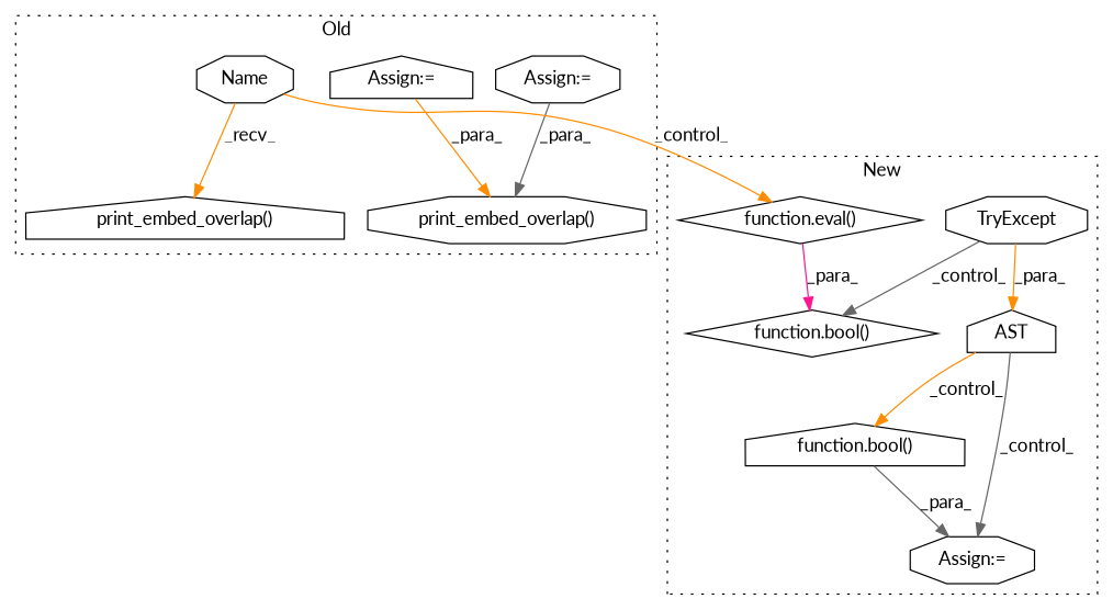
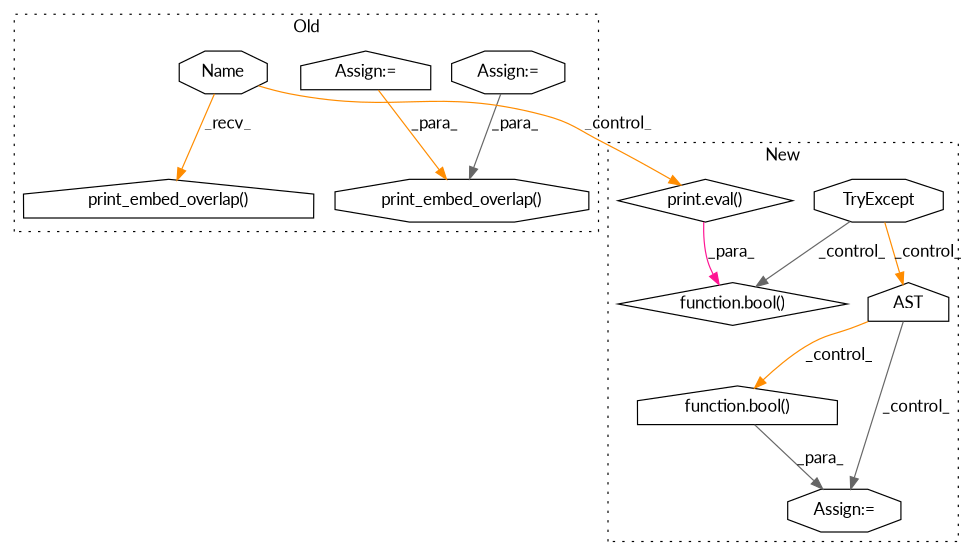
  digraph {
    fontname=Lato
    node [a=75 fontname=Lato l=3 shape=octagon]
    edge [color=darkorange fontname=Lato]
    n1 [l="26,1" label="print_embed_overlap()" s="3283,3337"]
    n2 [l="26,1" label="print_embed_overlap()" s="3502,3556" shape=house]
    n3 [a=68 label="Assign:=" s=3147]
    n4 [a=68 label="Assign:=" s=3221 shape=house]
    n5 [a=87 l=5 label=Name s=3502]
    n6 [l="5,1" label="function.bool()" s="5317,5344" shape=house]
    n7 [a=2 l="7,0" label=AST s="5275,0" shape=house]
    n8 [a=71 l=17 label=TryExcept s=5203]
    n9 [l="5,1" label="function.bool()" s="5232,5265" shape=diamond]
-   n10 [l="5,1" label="function.eval()" s="5237,5264" shape=diamond]
+   n10 [l="5,1" label="print.eval()" s="5237,5264" shape=diamond]
    n11 [a=68 label="Assign:=" s=5314]
    subgraph cluster_1 {
      label=Old
      style=dotted
      n1
      n2
      n3
      n4
      n5
    }
    subgraph cluster_2 {
      label=New
      style=dotted
      n6
      n7
      n8
      n9
      n10
      n11
    }
    n3 -> n1 [color=gray40 label=_para_]
    n4 -> n1 [label=_para_]
    n5 -> n2 [label=_recv_]
    n5 -> n10 [label=_control_]
    n6 -> n11 [color=gray40 label=_para_]
    n7 -> n6 [label=_control_]
    n7 -> n11 [color=gray40 label=_control_]
-   n8 -> n7 [label=_para_]
+   n8 -> n7 [label=_control_]
    n8 -> n9 [color=gray40 label=_control_]
    n10 -> n9 [color=deeppink label=_para_]
  }
